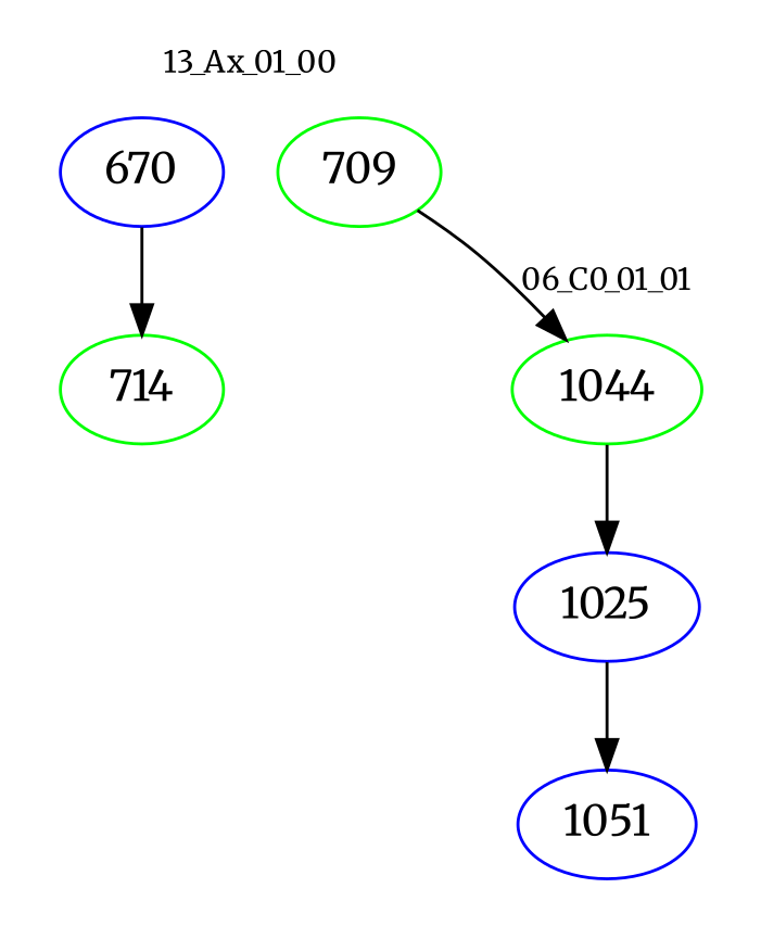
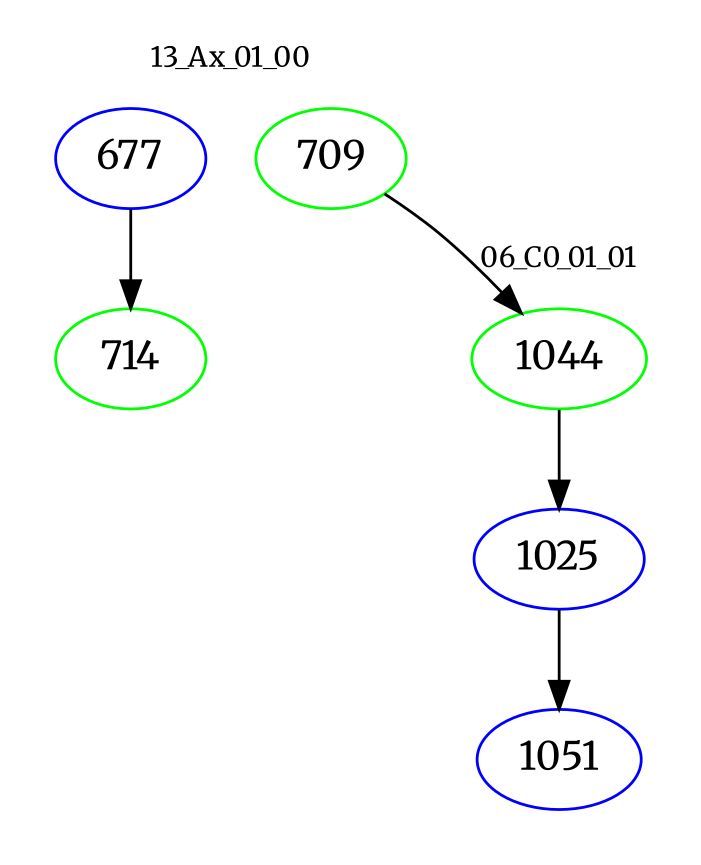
  digraph {
    fontname=Merriweather
    node [color=green fontname=Merriweather]
    edge [color=black fontname=Merriweather]
    n1 [label=709]
-   n2 [color=blue label=670]
+   n2 [color=blue label=677]
    n3 [label=714]
    n4 [label=1044]
    n5 [color=blue label=1025]
    n6 [color=blue label=1051]
    subgraph cluster_1 {
      color=white
      fontsize=10
      label="13_Ax_01_00"
      n1
      n2
      n3
    }
    subgraph cluster_2 {
      color=white
      fontsize=10
      label="06_C0_01_01"
      n4
      n5
      n6
    }
    n1 -> n4
    n2 -> n3
    n4 -> n5
    n5 -> n6
  }
